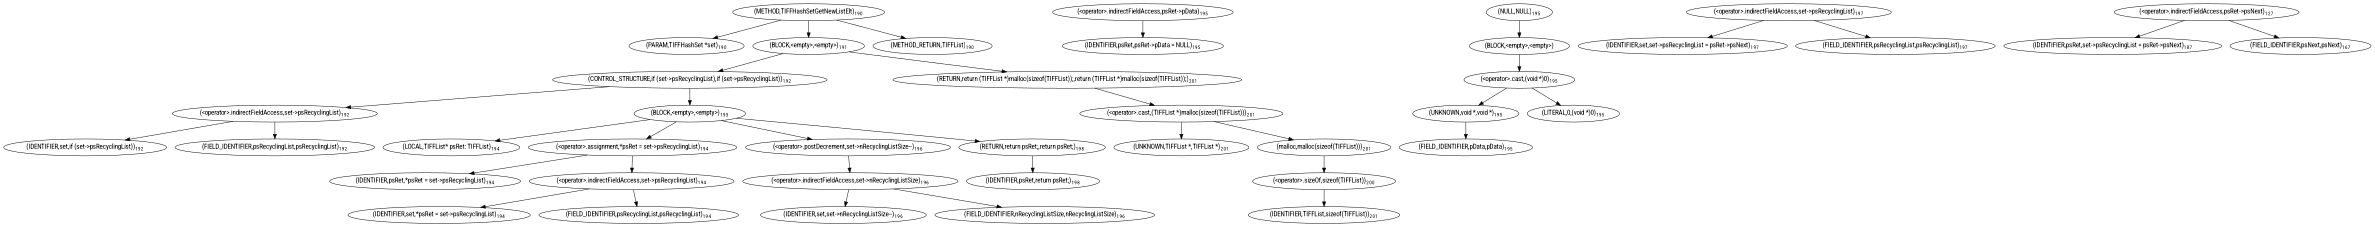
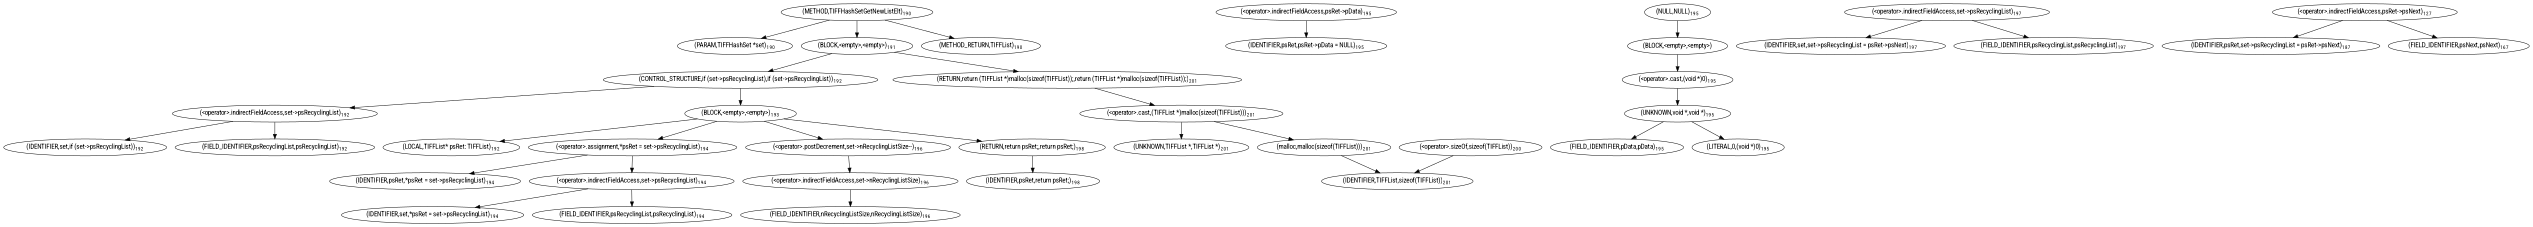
  digraph {
    fontname="Roboto Condensed"
    node [fontname="Roboto Condensed"]
    edge [fontname="Roboto Condensed"]
    n1 [label=<(METHOD,TIFFHashSetGetNewListElt)<SUB>190</SUB>>]
    n2 [label=<(PARAM,TIFFHashSet *set)<SUB>190</SUB>>]
    n3 [label=<(BLOCK,&lt;empty&gt;,&lt;empty&gt;)<SUB>191</SUB>>]
    n4 [label=<(METHOD_RETURN,TIFFList)<SUB>190</SUB>>]
    n5 [label=<(CONTROL_STRUCTURE,if (set-&gt;psRecyclingList),if (set-&gt;psRecyclingList))<SUB>192</SUB>>]
    n6 [label=<(RETURN,return (TIFFList *)malloc(sizeof(TIFFList));,return (TIFFList *)malloc(sizeof(TIFFList));)<SUB>201</SUB>>]
    n7 [label=<(&lt;operator&gt;.indirectFieldAccess,set-&gt;psRecyclingList)<SUB>192</SUB>>]
    n8 [label=<(BLOCK,&lt;empty&gt;,&lt;empty&gt;)<SUB>193</SUB>>]
    n9 [label=<(&lt;operator&gt;.cast,(TIFFList *)malloc(sizeof(TIFFList)))<SUB>201</SUB>>]
    n10 [label=<(IDENTIFIER,set,if (set-&gt;psRecyclingList))<SUB>192</SUB>>]
    n11 [label=<(FIELD_IDENTIFIER,psRecyclingList,psRecyclingList)<SUB>192</SUB>>]
-   n12 [label=<(LOCAL,TIFFList* psRet: TIFFList)<SUB>194</SUB>>]
+   n12 [label=<(LOCAL,TIFFList* psRet: TIFFList)<SUB>192</SUB>>]
    n13 [label=<(&lt;operator&gt;.assignment,*psRet = set-&gt;psRecyclingList)<SUB>194</SUB>>]
    n14 [label=<(&lt;operator&gt;.postDecrement,set-&gt;nRecyclingListSize--)<SUB>196</SUB>>]
    n15 [label=<(RETURN,return psRet;,return psRet;)<SUB>198</SUB>>]
    n16 [label=<(IDENTIFIER,psRet,*psRet = set-&gt;psRecyclingList)<SUB>194</SUB>>]
    n17 [label=<(&lt;operator&gt;.indirectFieldAccess,set-&gt;psRecyclingList)<SUB>194</SUB>>]
    n18 [label=<(&lt;operator&gt;.indirectFieldAccess,set-&gt;nRecyclingListSize)<SUB>196</SUB>>]
    n19 [label=<(IDENTIFIER,psRet,return psRet;)<SUB>198</SUB>>]
    n20 [label=<(IDENTIFIER,set,*psRet = set-&gt;psRecyclingList)<SUB>194</SUB>>]
    n21 [label=<(FIELD_IDENTIFIER,psRecyclingList,psRecyclingList)<SUB>194</SUB>>]
    n22 [label=<(&lt;operator&gt;.indirectFieldAccess,psRet-&gt;pData)<SUB>195</SUB>>]
    n23 [label=<(IDENTIFIER,psRet,psRet-&gt;pData = NULL)<SUB>195</SUB>>]
    n24 [label=<(NULL,NULL)<SUB>195</SUB>>]
    n25 [label=<(BLOCK,&lt;empty&gt;,&lt;empty&gt;)>]
    n26 [label=<(FIELD_IDENTIFIER,pData,pData)<SUB>195</SUB>>]
    n27 [label=<(&lt;operator&gt;.cast,(void *)0)<SUB>195</SUB>>]
    n28 [label=<(UNKNOWN,void *,void *)<SUB>195</SUB>>]
    n29 [label=<(LITERAL,0,(void *)0)<SUB>195</SUB>>]
-   n30 [label=<(IDENTIFIER,set,set-&gt;nRecyclingListSize--)<SUB>196</SUB>>]
    n31 [label=<(FIELD_IDENTIFIER,nRecyclingListSize,nRecyclingListSize)<SUB>196</SUB>>]
    n32 [label=<(&lt;operator&gt;.indirectFieldAccess,set-&gt;psRecyclingList)<SUB>197</SUB>>]
    n33 [label=<(IDENTIFIER,set,set-&gt;psRecyclingList = psRet-&gt;psNext)<SUB>197</SUB>>]
    n34 [label=<(FIELD_IDENTIFIER,psRecyclingList,psRecyclingList)<SUB>197</SUB>>]
    n35 [label=<(&lt;operator&gt;.indirectFieldAccess,psRet-&gt;psNext)<SUB>127</SUB>>]
    n36 [label=<(IDENTIFIER,psRet,set-&gt;psRecyclingList = psRet-&gt;psNext)<SUB>187</SUB>>]
    n37 [label=<(FIELD_IDENTIFIER,psNext,psNext)<SUB>167</SUB>>]
    n38 [label=<(UNKNOWN,TIFFList *,TIFFList *)<SUB>201</SUB>>]
    n39 [label=<(malloc,malloc(sizeof(TIFFList)))<SUB>201</SUB>>]
    n40 [label=<(&lt;operator&gt;.sizeOf,sizeof(TIFFList))<SUB>200</SUB>>]
    n41 [label=<(IDENTIFIER,TIFFList,sizeof(TIFFList))<SUB>201</SUB>>]
    n1 -> n2
    n1 -> n3
    n1 -> n4
    n3 -> n5
    n3 -> n6
    n5 -> n7
    n5 -> n8
    n6 -> n9
    n7 -> n10
    n7 -> n11
    n8 -> n12
    n8 -> n13
    n8 -> n14
    n8 -> n15
    n9 -> n38
    n9 -> n39
    n13 -> n16
    n13 -> n17
    n14 -> n18
    n15 -> n19
    n17 -> n20
    n17 -> n21
-   n18 -> n30
    n18 -> n31
    n22 -> n23
    n24 -> n25
    n25 -> n27
    n27 -> n28
-   n27 -> n29
+   n28 -> n29
    n28 -> n26
    n32 -> n33
    n32 -> n34
    n35 -> n36
    n35 -> n37
-   n39 -> n40
+   n39 -> n41
    n40 -> n41
  }
